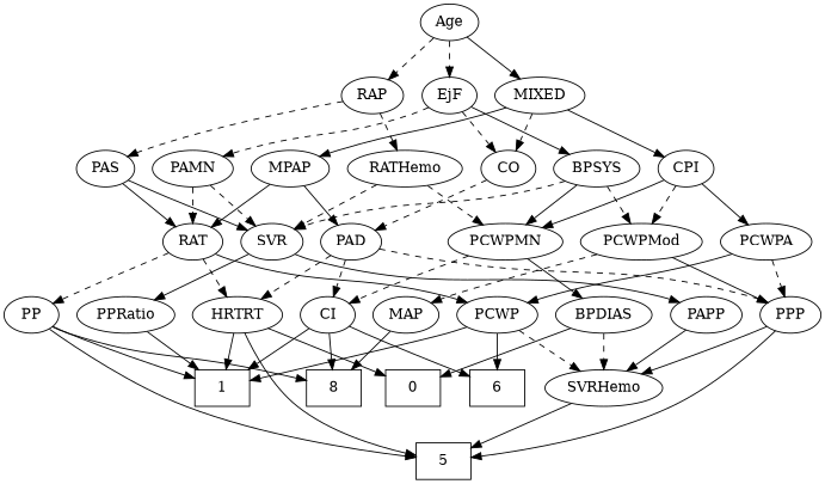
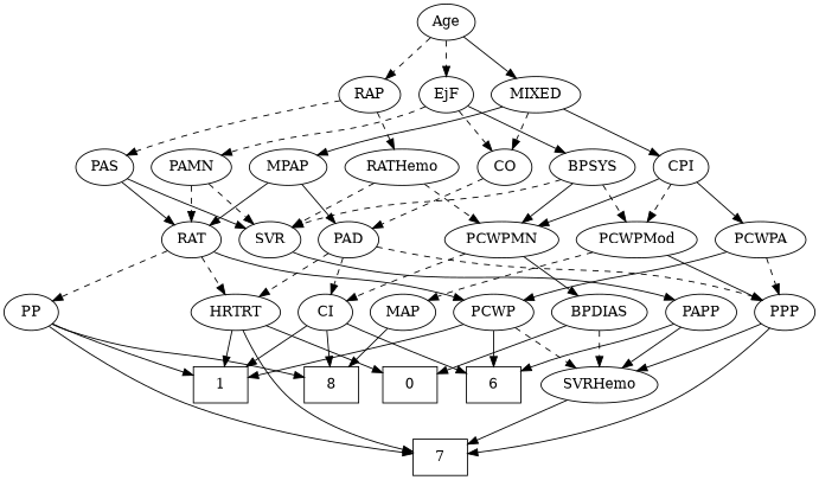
  strict digraph {
    edge [style=solid]
    1 [height=0.5 shape=box width=0.75]
    n2 [height=0.5 label=8 shape=box width=0.75]
    n3 [height=0.5 label=0 shape=box width=0.75]
    n4 [height=0.5 label=6 shape=box width=0.75]
-   5 [height=0.5 shape=box width=0.75]
+   5 [height=0.5 shape=box width=0.75 label=7]
    Age [height=0.5 width=0.75]
    EjF [height=0.5 width=0.75]
    RAP [height=0.5 width=0.77632]
    MIXED [height=0.5 width=1.1193]
    BPSYS [height=0.5 width=1.0471]
    CO [height=0.5 width=0.75]
    PAMN [height=0.5 width=1.011]
    PAS [height=0.5 width=0.75]
    RATHemo [height=0.5 width=1.3721]
    MPAP [height=0.5 width=0.97491]
    CPI [height=0.5 width=0.75]
    SVR [height=0.5 width=0.77632]
    PCWPMod [height=0.5 width=1.4443]
    PCWPMN [height=0.5 width=1.3902]
    PAD [height=0.5 width=0.79437]
    RAT [height=0.5 width=0.75827]
    PCWPA [height=0.5 width=1.1555]
-   PPRatio [height=0.5 width=1.1013]
    PAPP [height=0.5 width=0.88464]
    PPP [height=0.5 width=0.75]
    MAP [height=0.5 width=0.84854]
    CI [height=0.5 width=0.75]
    BPDIAS [height=0.5 width=1.1735]
    HRTRT [height=0.5 width=1.1013]
    PCWP [height=0.5 width=0.97491]
    PP [height=0.5 width=0.75]
    SVRHemo [height=0.5 width=1.3902]
    Age -> EjF [style=dashed]
    Age -> RAP [style=dashed]
    Age -> MIXED
    EjF -> BPSYS
    EjF -> CO [style=dashed]
    EjF -> PAMN [style=dashed]
    RAP -> PAS [style=dashed]
    RAP -> RATHemo [style=dashed]
    MIXED -> CO [style=dashed]
    MIXED -> MPAP
    MIXED -> CPI
    BPSYS -> SVR [style=dashed]
    BPSYS -> PCWPMod [style=dashed]
    BPSYS -> PCWPMN
    CO -> PAD [style=dashed]
    PAMN -> SVR [style=dashed]
    PAMN -> RAT [style=dashed]
    PAS -> SVR
    PAS -> RAT
    RATHemo -> SVR [style=dashed]
    RATHemo -> PCWPMN [style=dashed]
    MPAP -> PAD
    MPAP -> RAT
    CPI -> PCWPMod [style=dashed]
    CPI -> PCWPMN
    CPI -> PCWPA
-   SVR -> PPRatio
    SVR -> PAPP
    PCWPMod -> PPP
    PCWPMod -> MAP [style=dashed]
    PCWPMN -> CI [style=dashed]
    PCWPMN -> BPDIAS
    PAD -> PPP [style=dashed]
    PAD -> CI [style=dashed]
    PAD -> HRTRT [style=dashed]
    RAT -> HRTRT [style=dashed]
    RAT -> PCWP
    RAT -> PP [style=dashed]
    PCWPA -> PPP [style=dashed]
    PCWPA -> PCWP
-   PPRatio -> 1
+   PAPP -> n4
    PAPP -> SVRHemo
    PPP -> 5
    PPP -> SVRHemo
    MAP -> n2
    CI -> 1
    CI -> n2
    CI -> n4
    BPDIAS -> n3
    BPDIAS -> SVRHemo [style=dashed]
    HRTRT -> 1
    HRTRT -> n3
    HRTRT -> 5
    PCWP -> 1
    PCWP -> n4
    PCWP -> SVRHemo [style=dashed]
    PP -> 1
    PP -> n2
    PP -> 5
    SVRHemo -> 5
  }
